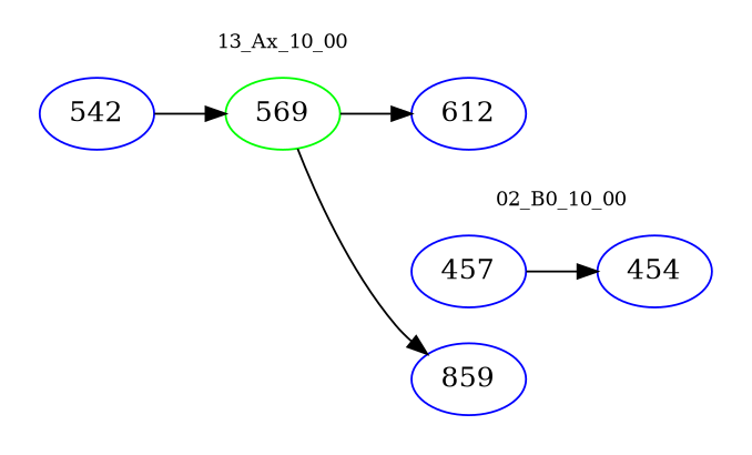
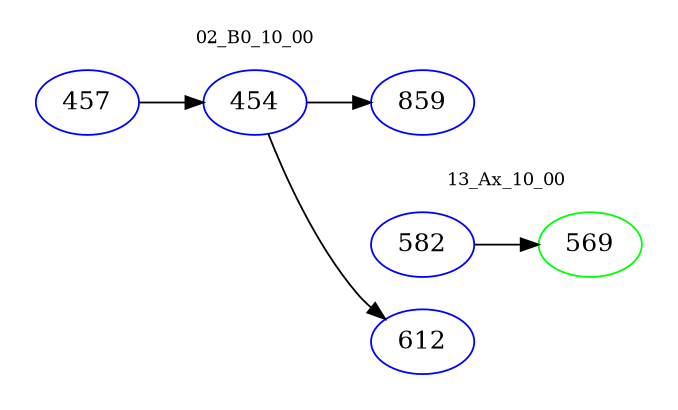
  digraph {
    rankdir=LR
    node [color=blue]
    edge [color=black]
-   n1 [label=542]
+   n1 [label=582]
    n2 [color=green label=569]
    n3 [label=612]
    n4 [label=457]
    n5 [label=454]
    n6 [label=859]
    subgraph cluster_1 {
      color=white
      fontsize=10
      label="13_Ax_10_00"
      n1
      n2
      n3
    }
    subgraph cluster_2 {
      color=white
      fontsize=10
      label="02_B0_10_00"
      n4
      n5
      n6
    }
    n1 -> n2
-   n2 -> n3
+   n5 -> n3
    n4 -> n5
-   n2 -> n6
+   n5 -> n6
  }
